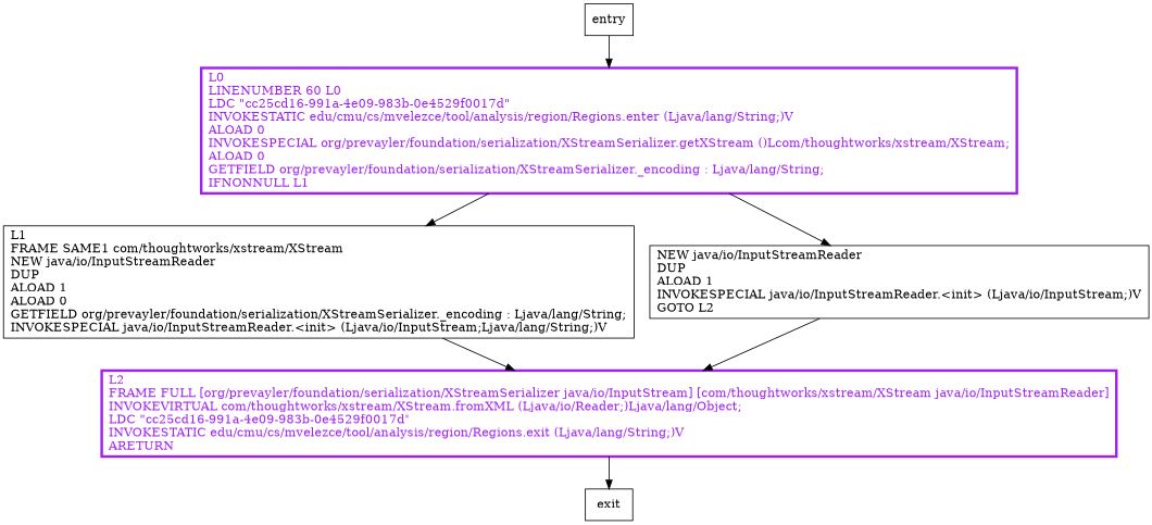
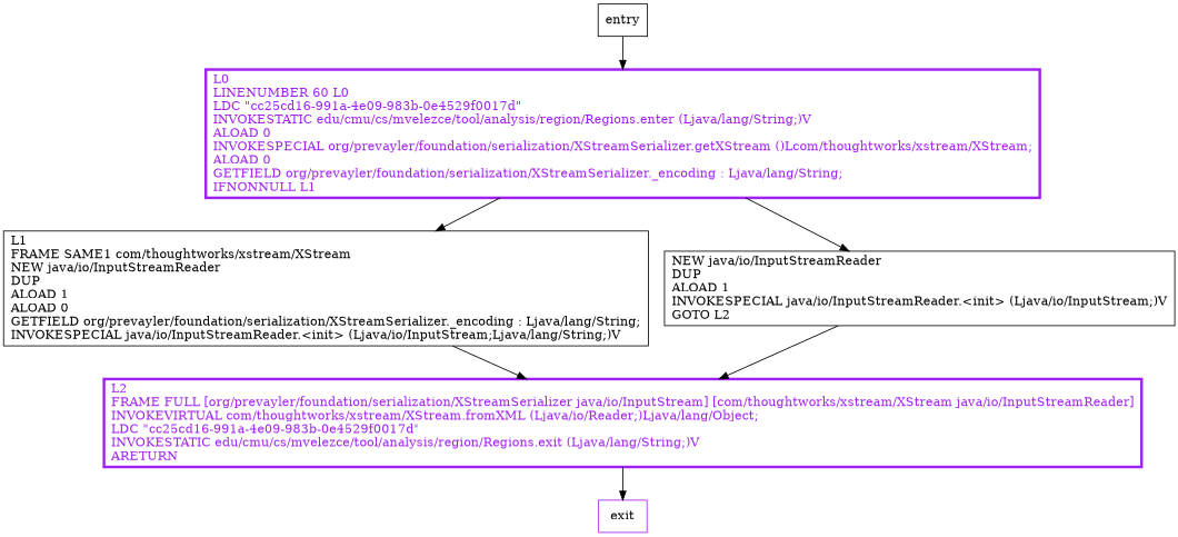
  digraph {
    node [shape=record]
    n1 [color=purple fontcolor=purple label="L0\lLINENUMBER 60 L0\lLDC \"cc25cd16-991a-4e09-983b-0e4529f0017d\"\lINVOKESTATIC edu/cmu/cs/mvelezce/tool/analysis/region/Regions.enter (Ljava/lang/String;)V\lALOAD 0\lINVOKESPECIAL org/prevayler/foundation/serialization/XStreamSerializer.getXStream ()Lcom/thoughtworks/xstream/XStream;\lALOAD 0\lGETFIELD org/prevayler/foundation/serialization/XStreamSerializer._encoding : Ljava/lang/String;\lIFNONNULL L1\l" penwidth=3]
    n2 [label="L1\lFRAME SAME1 com/thoughtworks/xstream/XStream\lNEW java/io/InputStreamReader\lDUP\lALOAD 1\lALOAD 0\lGETFIELD org/prevayler/foundation/serialization/XStreamSerializer._encoding : Ljava/lang/String;\lINVOKESPECIAL java/io/InputStreamReader.\<init\> (Ljava/io/InputStream;Ljava/lang/String;)V\l"]
    n3 [label="NEW java/io/InputStreamReader\lDUP\lALOAD 1\lINVOKESPECIAL java/io/InputStreamReader.\<init\> (Ljava/io/InputStream;)V\lGOTO L2\l"]
    n4 [color=purple fontcolor=purple label="L2\lFRAME FULL [org/prevayler/foundation/serialization/XStreamSerializer java/io/InputStream] [com/thoughtworks/xstream/XStream java/io/InputStreamReader]\lINVOKEVIRTUAL com/thoughtworks/xstream/XStream.fromXML (Ljava/io/Reader;)Ljava/lang/Object;\lLDC \"cc25cd16-991a-4e09-983b-0e4529f0017d\"\lINVOKESTATIC edu/cmu/cs/mvelezce/tool/analysis/region/Regions.exit (Ljava/lang/String;)V\lARETURN\l" penwidth=3]
-   exit
+   exit [color=purple]
    entry
    n1 -> n2
    n1 -> n3
    n2 -> n4
    n3 -> n4
    n4 -> exit
    entry -> n1
  }
